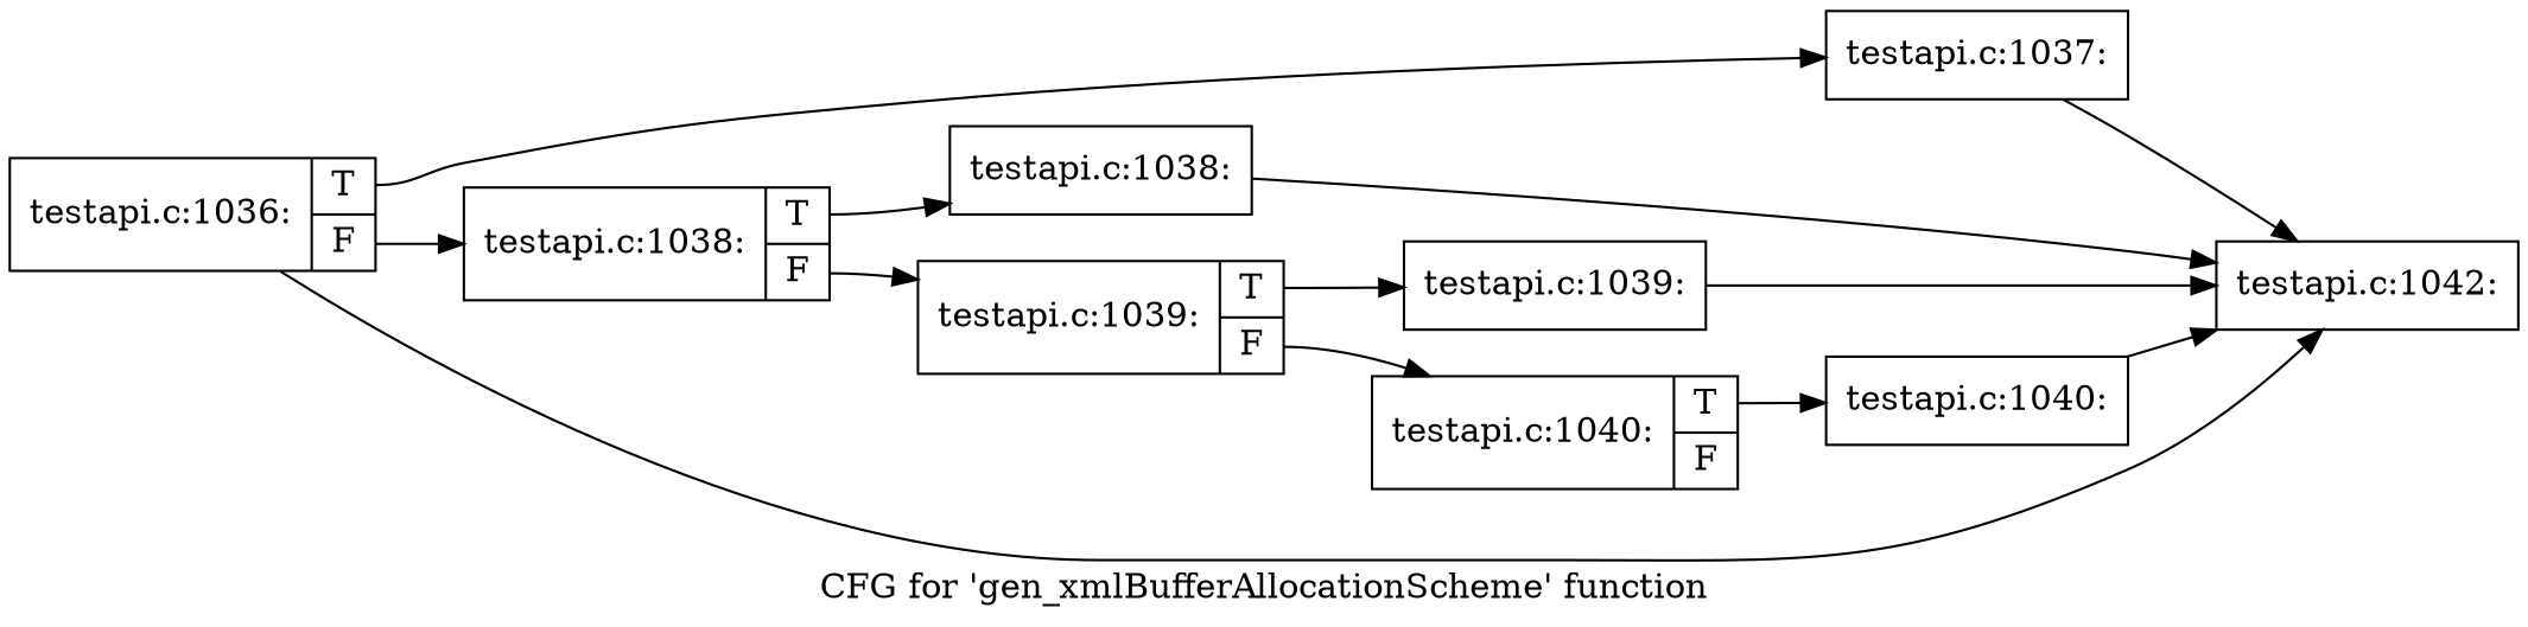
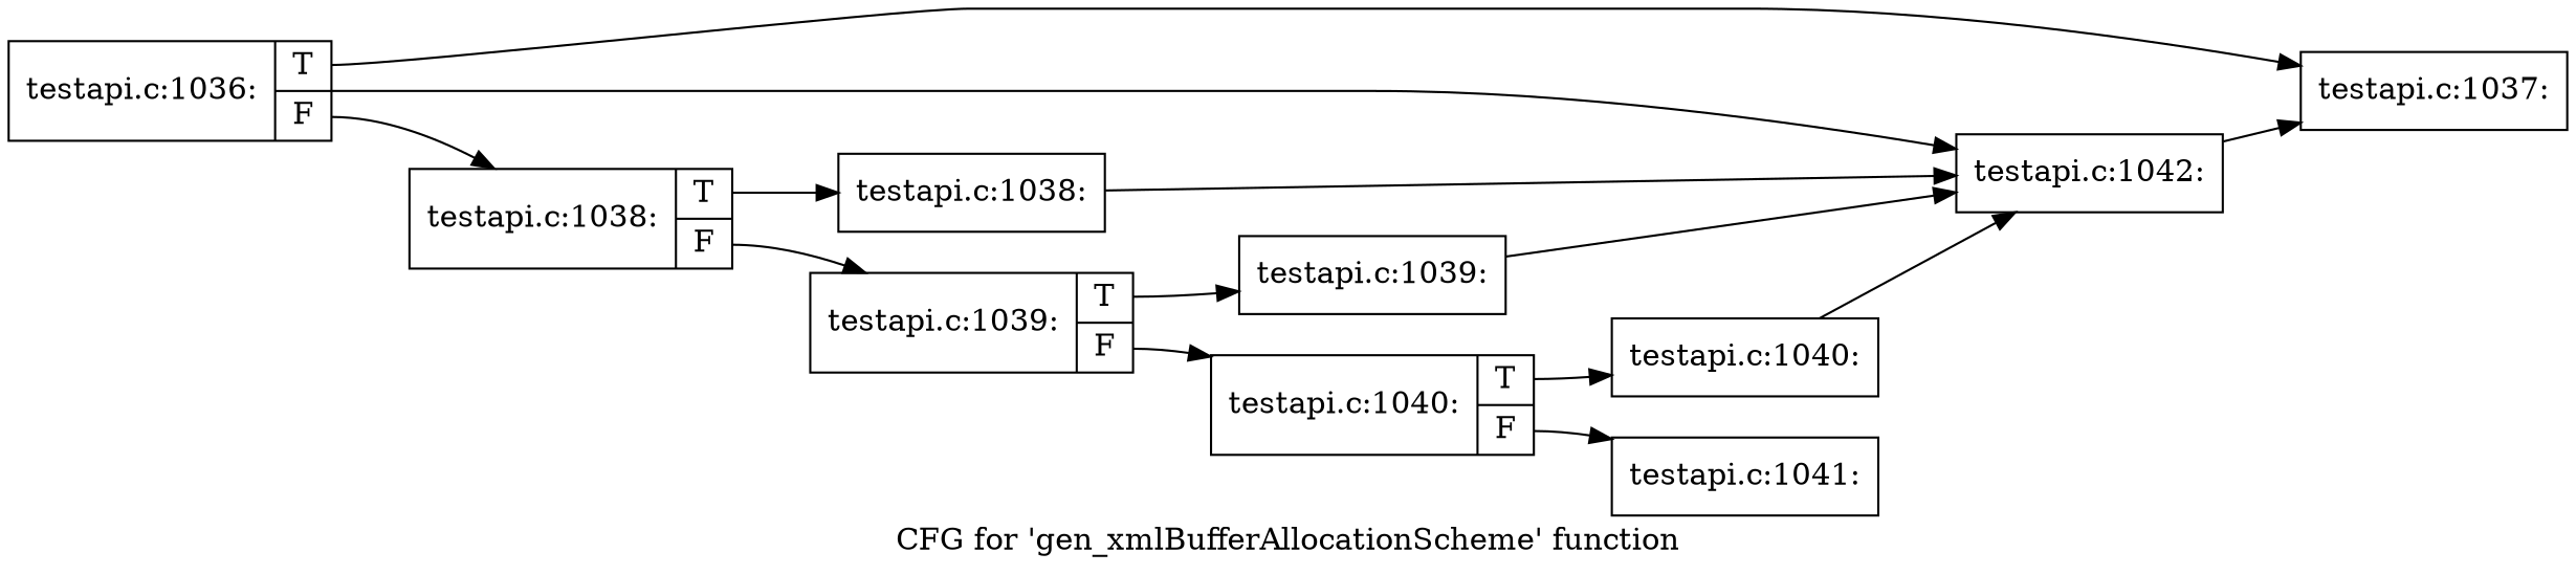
  digraph {
    label="CFG for 'gen_xmlBufferAllocationScheme' function"
    rankdir=LR
    node [shape=record]
    n1 [label="{testapi.c:1036:|{<s0>T|<s1>F}}"]
    n2 [label="{testapi.c:1037:}"]
    n3 [label="{testapi.c:1038:|{<s0>T|<s1>F}}"]
    n4 [label="{testapi.c:1042:}"]
    n5 [label="{testapi.c:1038:}"]
    n6 [label="{testapi.c:1039:|{<s0>T|<s1>F}}"]
    n7 [label="{testapi.c:1039:}"]
    n8 [label="{testapi.c:1040:|{<s0>T|<s1>F}}"]
    n9 [label="{testapi.c:1040:}"]
+   n10 [label="{testapi.c:1041:}"]
    n1 -> n2 [tailport=s0]
    n1 -> n3 [tailport=s1]
    n1 -> n4
-   n2 -> n4
+   n4 -> n2
    n3 -> n5 [tailport=s0]
    n3 -> n6 [tailport=s1]
    n5 -> n4
    n6 -> n7 [tailport=s0]
    n6 -> n8 [tailport=s1]
    n7 -> n4
    n8 -> n9 [tailport=s0]
+   n8 -> n10 [tailport=s1]
    n9 -> n4
  }
